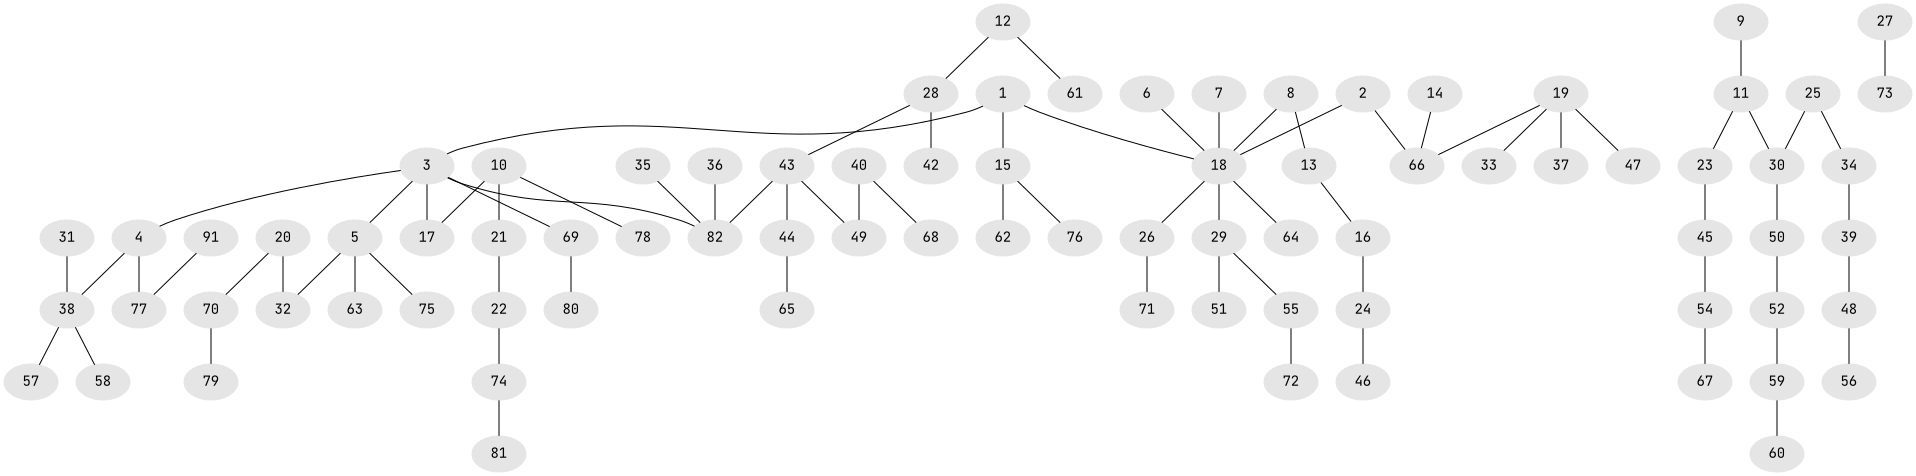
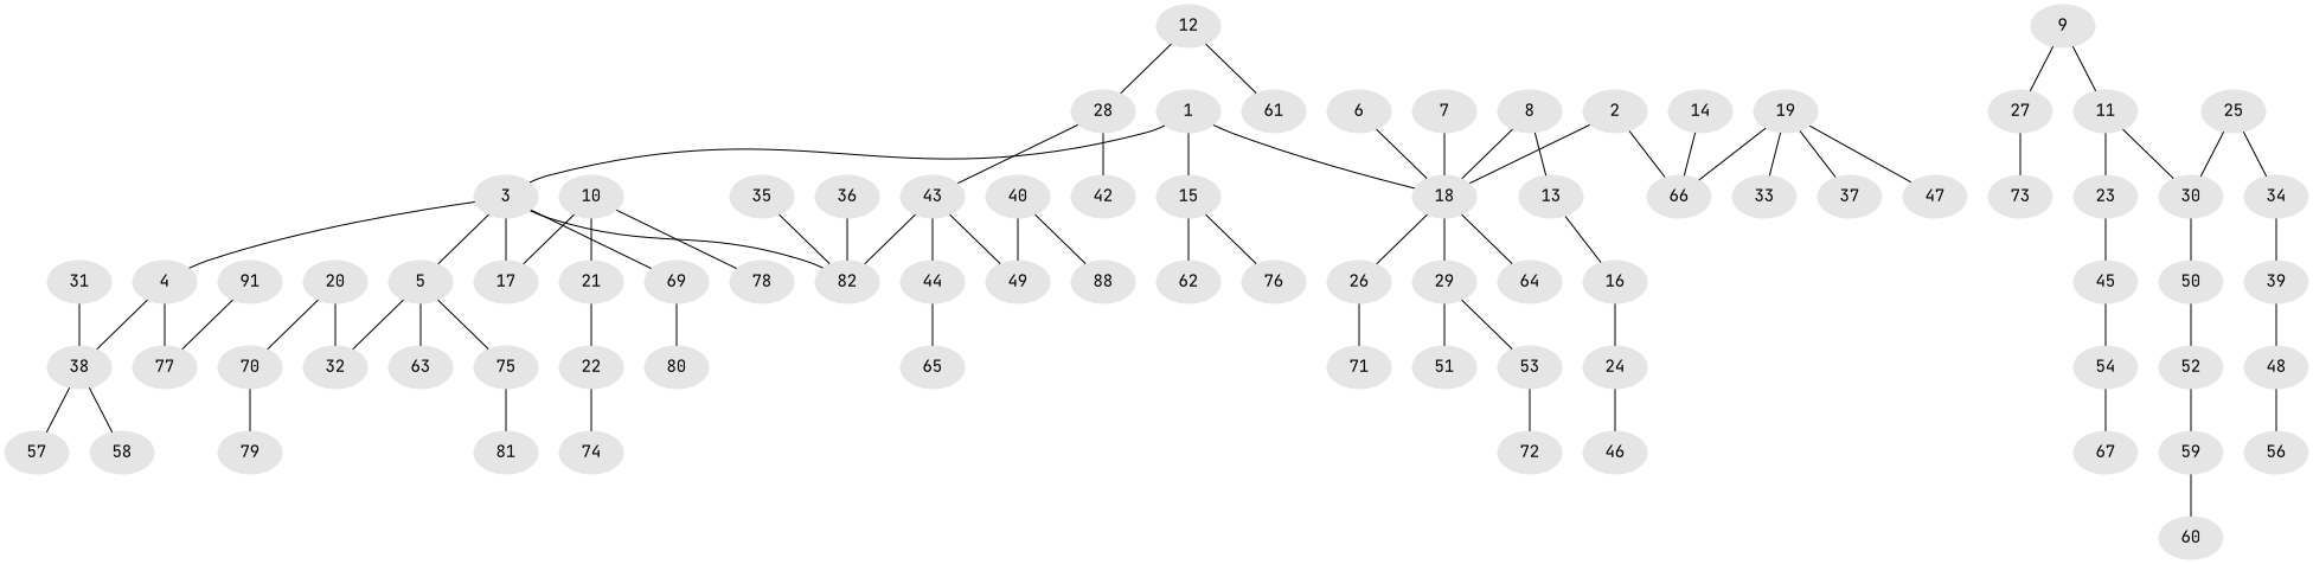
  graph {
    fontname="JetBrains Mono"
    node [color=gray90 fontname="JetBrains Mono" style=filled]
    edge [fontname="JetBrains Mono" weight=1.0]
    1
    3
    15
    18
    4
    5
    17
    69
    82
    62
    76
    26
    29
    64
    2
    66
    38
    77
    32
    63
    75
    80
    57
    58
    6
    7
    8
    13
    16
    9
    11
    27
    23
    30
    73
    10
    21
    78
    22
    45
    50
    12
    28
    61
    42
    43
    24
    14
    46
    71
    51
-   53 [label=55]
+   53
    19
    33
    37
    47
    20
    70
    79
    74
    81
    54
    25
    34
    39
    49
    44
    72
    52
    31
    48
    35
    36
    56
    40
-   68
+   68 [label=88]
    n77 [label=91]
    65
    67
    59
    60
    1 -- 3
    1 -- 15
    1 -- 18
    3 -- 4
    3 -- 5
    3 -- 17
    3 -- 69
    3 -- 82
    15 -- 62
    15 -- 76
    18 -- 26
    18 -- 29
    18 -- 64
    4 -- 38
    4 -- 77
    5 -- 32
    5 -- 63
    5 -- 75
    69 -- 80
    26 -- 71
    29 -- 51
    29 -- 53
    2 -- 18
    2 -- 66
    38 -- 57
    38 -- 58
    6 -- 18
    7 -- 18
    8 -- 18
    8 -- 13
    13 -- 16
    16 -- 24
    9 -- 11
+   9 -- 27
    11 -- 23
    11 -- 30
    27 -- 73
    23 -- 45
    30 -- 50
    10 -- 17
    10 -- 21
    10 -- 78
    21 -- 22
    22 -- 74
    45 -- 54
    50 -- 52
    12 -- 28
    12 -- 61
    28 -- 42
    28 -- 43
    43 -- 82
    43 -- 49
    43 -- 44
    24 -- 46
    14 -- 66
    53 -- 72
    19 -- 66
    19 -- 33
    19 -- 37
    19 -- 47
    20 -- 32
    20 -- 70
    70 -- 79
-   74 -- 81
+   75 -- 81
    54 -- 67
    25 -- 30
    25 -- 34
    34 -- 39
    39 -- 48
    44 -- 65
    52 -- 59
    31 -- 38
    48 -- 56
    35 -- 82
    36 -- 82
    40 -- 49
    40 -- 68
    n77 -- 77
    59 -- 60
  }
